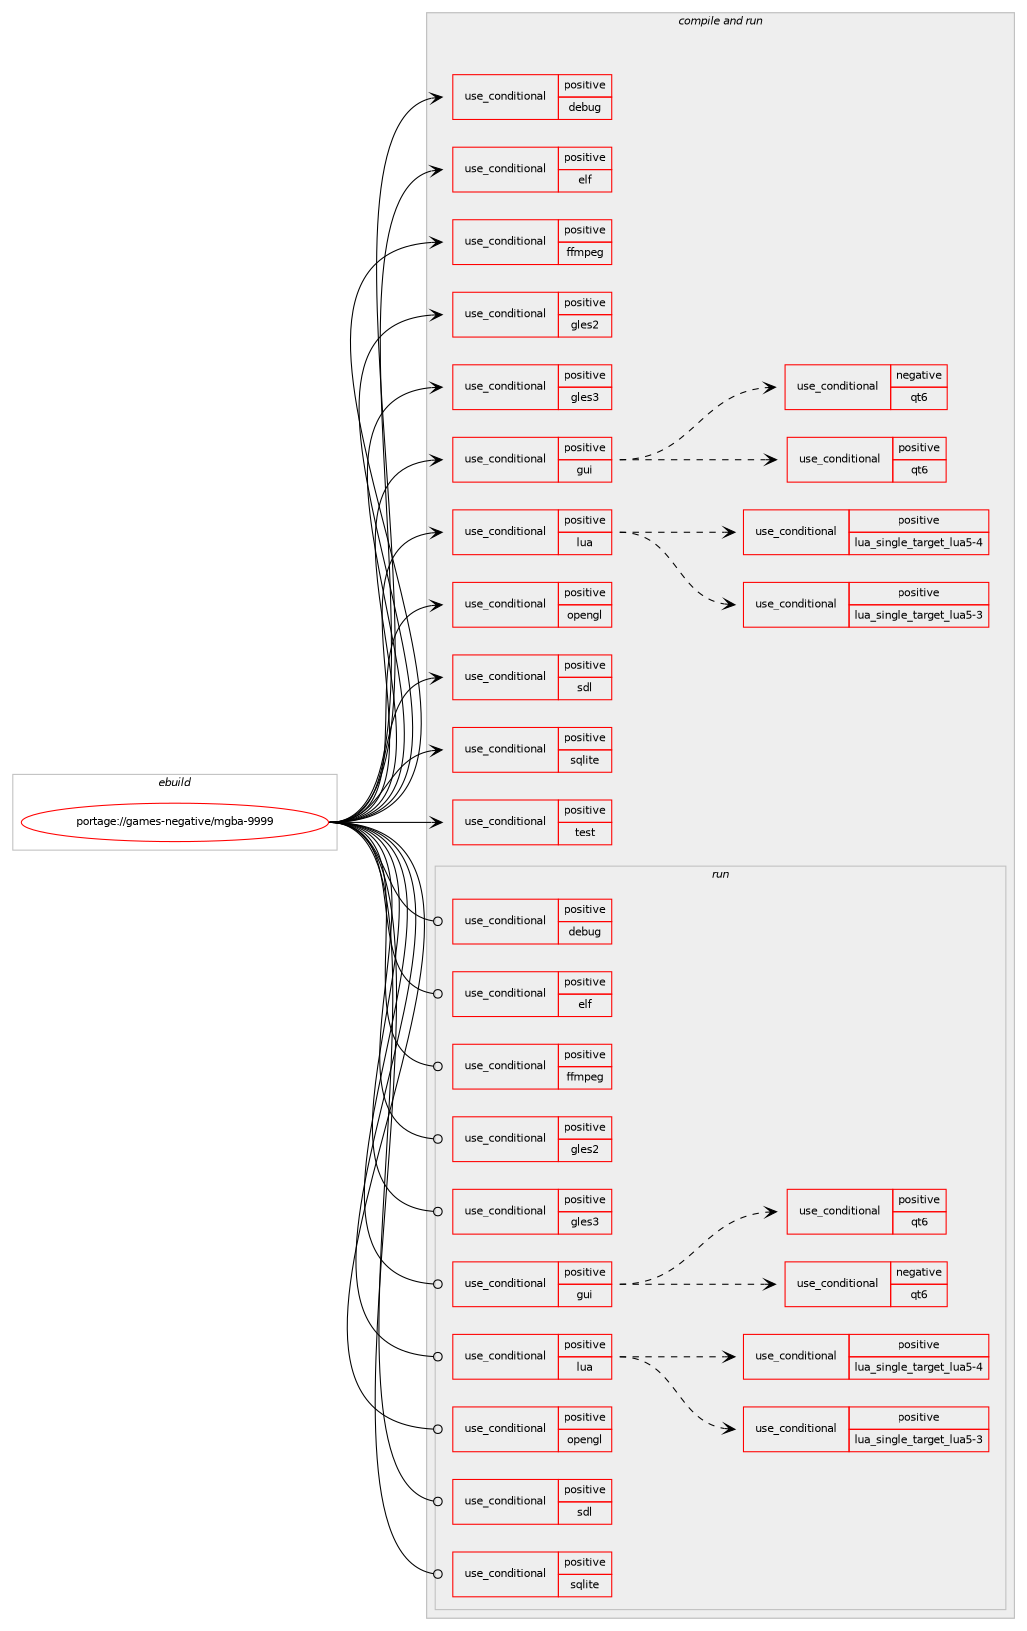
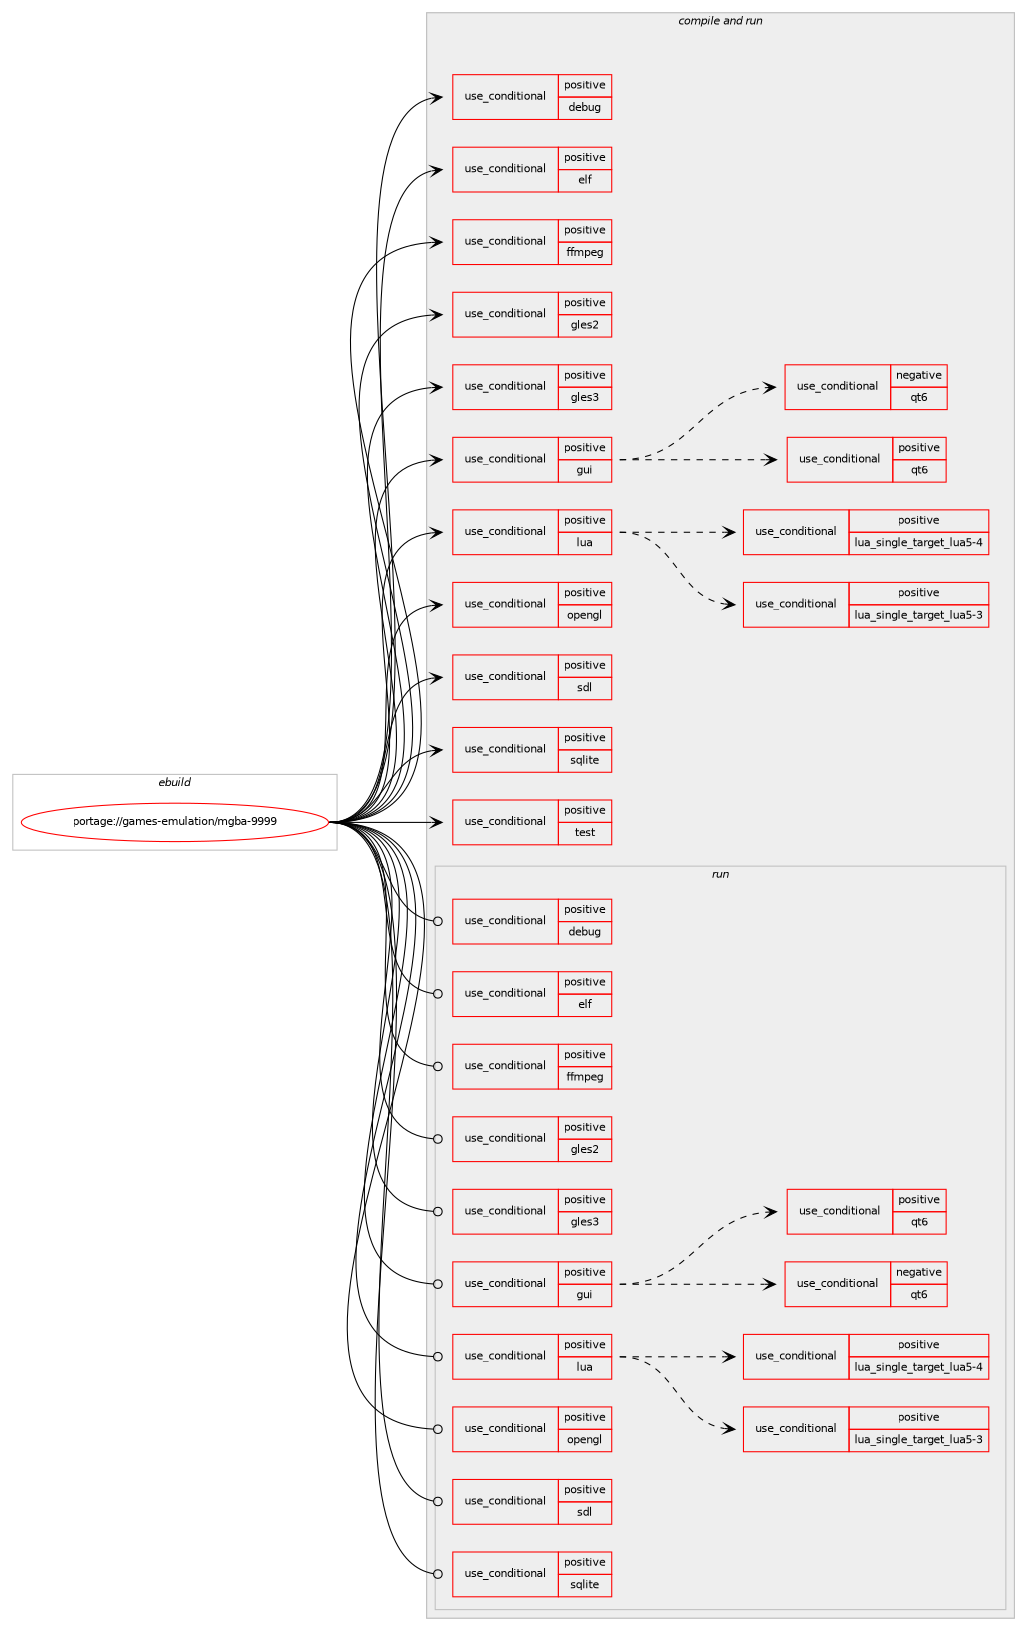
  digraph {
    compound=true
    concentrate=true
    fontname=Helvetica
    fontsize=10
    newrank=true
    rankdir=LR
    ranksep=1.5
    node [color=red fontname=Helvetica fontsize=10 shape=none]
    edge [arrowhead=vee headport=w style=solid tailport=e weight=20]
-   n1 [label="portage://games-negative/mgba-9999" width=4 shape=""]
+   n1 [label="portage://games-emulation/mgba-9999" width=4 shape=""]
    n2 [label=<<TABLE BORDER="0" CELLBORDER="1" CELLSPACING="0" CELLPADDING="4"><TR><TD ROWSPAN="3" CELLPADDING="10">use_conditional</TD></TR><TR><TD>positive</TD></TR><TR><TD>debug</TD></TR></TABLE>>]
    n3 [label=<<TABLE BORDER="0" CELLBORDER="1" CELLSPACING="0" CELLPADDING="4"><TR><TD ROWSPAN="3" CELLPADDING="10">use_conditional</TD></TR><TR><TD>positive</TD></TR><TR><TD>elf</TD></TR></TABLE>>]
    n4 [label=<<TABLE BORDER="0" CELLBORDER="1" CELLSPACING="0" CELLPADDING="4"><TR><TD ROWSPAN="3" CELLPADDING="10">use_conditional</TD></TR><TR><TD>positive</TD></TR><TR><TD>ffmpeg</TD></TR></TABLE>>]
    n5 [label=<<TABLE BORDER="0" CELLBORDER="1" CELLSPACING="0" CELLPADDING="4"><TR><TD ROWSPAN="3" CELLPADDING="10">use_conditional</TD></TR><TR><TD>positive</TD></TR><TR><TD>gles2</TD></TR></TABLE>>]
    n6 [label=<<TABLE BORDER="0" CELLBORDER="1" CELLSPACING="0" CELLPADDING="4"><TR><TD ROWSPAN="3" CELLPADDING="10">use_conditional</TD></TR><TR><TD>positive</TD></TR><TR><TD>gles3</TD></TR></TABLE>>]
    n7 [label=<<TABLE BORDER="0" CELLBORDER="1" CELLSPACING="0" CELLPADDING="4"><TR><TD ROWSPAN="3" CELLPADDING="10">use_conditional</TD></TR><TR><TD>positive</TD></TR><TR><TD>qt6</TD></TR></TABLE>>]
    n8 [label=<<TABLE BORDER="0" CELLBORDER="1" CELLSPACING="0" CELLPADDING="4"><TR><TD ROWSPAN="3" CELLPADDING="10">use_conditional</TD></TR><TR><TD>negative</TD></TR><TR><TD>qt6</TD></TR></TABLE>>]
    n9 [label=<<TABLE BORDER="0" CELLBORDER="1" CELLSPACING="0" CELLPADDING="4"><TR><TD ROWSPAN="3" CELLPADDING="10">use_conditional</TD></TR><TR><TD>positive</TD></TR><TR><TD>gui</TD></TR></TABLE>>]
    n10 [label=<<TABLE BORDER="0" CELLBORDER="1" CELLSPACING="0" CELLPADDING="4"><TR><TD ROWSPAN="3" CELLPADDING="10">use_conditional</TD></TR><TR><TD>positive</TD></TR><TR><TD>lua_single_target_lua5-3</TD></TR></TABLE>>]
    n11 [label=<<TABLE BORDER="0" CELLBORDER="1" CELLSPACING="0" CELLPADDING="4"><TR><TD ROWSPAN="3" CELLPADDING="10">use_conditional</TD></TR><TR><TD>positive</TD></TR><TR><TD>lua_single_target_lua5-4</TD></TR></TABLE>>]
    n12 [label=<<TABLE BORDER="0" CELLBORDER="1" CELLSPACING="0" CELLPADDING="4"><TR><TD ROWSPAN="3" CELLPADDING="10">use_conditional</TD></TR><TR><TD>positive</TD></TR><TR><TD>lua</TD></TR></TABLE>>]
    n13 [label=<<TABLE BORDER="0" CELLBORDER="1" CELLSPACING="0" CELLPADDING="4"><TR><TD ROWSPAN="3" CELLPADDING="10">use_conditional</TD></TR><TR><TD>positive</TD></TR><TR><TD>opengl</TD></TR></TABLE>>]
    n14 [label=<<TABLE BORDER="0" CELLBORDER="1" CELLSPACING="0" CELLPADDING="4"><TR><TD ROWSPAN="3" CELLPADDING="10">use_conditional</TD></TR><TR><TD>positive</TD></TR><TR><TD>sdl</TD></TR></TABLE>>]
    n15 [label=<<TABLE BORDER="0" CELLBORDER="1" CELLSPACING="0" CELLPADDING="4"><TR><TD ROWSPAN="3" CELLPADDING="10">use_conditional</TD></TR><TR><TD>positive</TD></TR><TR><TD>sqlite</TD></TR></TABLE>>]
    n16 [label=<<TABLE BORDER="0" CELLBORDER="1" CELLSPACING="0" CELLPADDING="4"><TR><TD ROWSPAN="3" CELLPADDING="10">use_conditional</TD></TR><TR><TD>positive</TD></TR><TR><TD>test</TD></TR></TABLE>>]
    n17 [label=<<TABLE BORDER="0" CELLBORDER="1" CELLSPACING="0" CELLPADDING="4"><TR><TD ROWSPAN="3" CELLPADDING="10">use_conditional</TD></TR><TR><TD>positive</TD></TR><TR><TD>debug</TD></TR></TABLE>>]
    n18 [label=<<TABLE BORDER="0" CELLBORDER="1" CELLSPACING="0" CELLPADDING="4"><TR><TD ROWSPAN="3" CELLPADDING="10">use_conditional</TD></TR><TR><TD>positive</TD></TR><TR><TD>elf</TD></TR></TABLE>>]
    n19 [label=<<TABLE BORDER="0" CELLBORDER="1" CELLSPACING="0" CELLPADDING="4"><TR><TD ROWSPAN="3" CELLPADDING="10">use_conditional</TD></TR><TR><TD>positive</TD></TR><TR><TD>ffmpeg</TD></TR></TABLE>>]
    n20 [label=<<TABLE BORDER="0" CELLBORDER="1" CELLSPACING="0" CELLPADDING="4"><TR><TD ROWSPAN="3" CELLPADDING="10">use_conditional</TD></TR><TR><TD>positive</TD></TR><TR><TD>gles2</TD></TR></TABLE>>]
    n21 [label=<<TABLE BORDER="0" CELLBORDER="1" CELLSPACING="0" CELLPADDING="4"><TR><TD ROWSPAN="3" CELLPADDING="10">use_conditional</TD></TR><TR><TD>positive</TD></TR><TR><TD>gles3</TD></TR></TABLE>>]
    n22 [label=<<TABLE BORDER="0" CELLBORDER="1" CELLSPACING="0" CELLPADDING="4"><TR><TD ROWSPAN="3" CELLPADDING="10">use_conditional</TD></TR><TR><TD>negative</TD></TR><TR><TD>qt6</TD></TR></TABLE>>]
    n23 [label=<<TABLE BORDER="0" CELLBORDER="1" CELLSPACING="0" CELLPADDING="4"><TR><TD ROWSPAN="3" CELLPADDING="10">use_conditional</TD></TR><TR><TD>positive</TD></TR><TR><TD>qt6</TD></TR></TABLE>>]
    n24 [label=<<TABLE BORDER="0" CELLBORDER="1" CELLSPACING="0" CELLPADDING="4"><TR><TD ROWSPAN="3" CELLPADDING="10">use_conditional</TD></TR><TR><TD>positive</TD></TR><TR><TD>gui</TD></TR></TABLE>>]
    n25 [label=<<TABLE BORDER="0" CELLBORDER="1" CELLSPACING="0" CELLPADDING="4"><TR><TD ROWSPAN="3" CELLPADDING="10">use_conditional</TD></TR><TR><TD>positive</TD></TR><TR><TD>lua_single_target_lua5-3</TD></TR></TABLE>>]
    n26 [label=<<TABLE BORDER="0" CELLBORDER="1" CELLSPACING="0" CELLPADDING="4"><TR><TD ROWSPAN="3" CELLPADDING="10">use_conditional</TD></TR><TR><TD>positive</TD></TR><TR><TD>lua_single_target_lua5-4</TD></TR></TABLE>>]
    n27 [label=<<TABLE BORDER="0" CELLBORDER="1" CELLSPACING="0" CELLPADDING="4"><TR><TD ROWSPAN="3" CELLPADDING="10">use_conditional</TD></TR><TR><TD>positive</TD></TR><TR><TD>lua</TD></TR></TABLE>>]
    n28 [label=<<TABLE BORDER="0" CELLBORDER="1" CELLSPACING="0" CELLPADDING="4"><TR><TD ROWSPAN="3" CELLPADDING="10">use_conditional</TD></TR><TR><TD>positive</TD></TR><TR><TD>opengl</TD></TR></TABLE>>]
    n29 [label=<<TABLE BORDER="0" CELLBORDER="1" CELLSPACING="0" CELLPADDING="4"><TR><TD ROWSPAN="3" CELLPADDING="10">use_conditional</TD></TR><TR><TD>positive</TD></TR><TR><TD>sdl</TD></TR></TABLE>>]
    n30 [label=<<TABLE BORDER="0" CELLBORDER="1" CELLSPACING="0" CELLPADDING="4"><TR><TD ROWSPAN="3" CELLPADDING="10">use_conditional</TD></TR><TR><TD>positive</TD></TR><TR><TD>sqlite</TD></TR></TABLE>>]
    subgraph cluster_1 {
      color=gray
      label=<<i>ebuild</i>>
      rank=same
      n1
    }
    subgraph cluster_2 {
      color=gray
      label=<<i>dependencies</i>>
      subgraph cluster_3 {
        color=gray
        fillcolor="#eeeeee"
        label=<<i>compile</i>>
        style=filled
        subgraph sub_4 {
          color=gray
          fillcolor="#eeeeee"
          label=<<i>compile</i>>
          style=filled
          n2
        }
        subgraph sub_5 {
          color=gray
          fillcolor="#eeeeee"
          label=<<i>compile</i>>
          style=filled
          n3
        }
        subgraph sub_6 {
          color=gray
          fillcolor="#eeeeee"
          label=<<i>compile</i>>
          style=filled
          n4
        }
        subgraph sub_7 {
          color=gray
          fillcolor="#eeeeee"
          label=<<i>compile</i>>
          style=filled
          n5
        }
        subgraph sub_8 {
          color=gray
          fillcolor="#eeeeee"
          label=<<i>compile</i>>
          style=filled
          n6
        }
        subgraph sub_9 {
          color=gray
          fillcolor="#eeeeee"
          label=<<i>compile</i>>
          style=filled
          n9
          subgraph sub_10 {
            color=gray
            fillcolor="#eeeeee"
            label=<<i>compile</i>>
            style=filled
            n7
          }
          subgraph sub_11 {
            color=gray
            fillcolor="#eeeeee"
            label=<<i>compile</i>>
            style=filled
            n8
          }
        }
        subgraph sub_12 {
          color=gray
          fillcolor="#eeeeee"
          label=<<i>compile</i>>
          style=filled
          n12
          subgraph sub_13 {
            color=gray
            fillcolor="#eeeeee"
            label=<<i>compile</i>>
            style=filled
            n10
          }
          subgraph sub_14 {
            color=gray
            fillcolor="#eeeeee"
            label=<<i>compile</i>>
            style=filled
            n11
          }
        }
        subgraph sub_15 {
          color=gray
          fillcolor="#eeeeee"
          label=<<i>compile</i>>
          style=filled
          n13
        }
        subgraph sub_16 {
          color=gray
          fillcolor="#eeeeee"
          label=<<i>compile</i>>
          style=filled
          n14
        }
        subgraph sub_17 {
          color=gray
          fillcolor="#eeeeee"
          label=<<i>compile</i>>
          style=filled
          n15
        }
        subgraph sub_18 {
          color=gray
          fillcolor="#eeeeee"
          label=<<i>compile</i>>
          style=filled
          n16
        }
      }
      subgraph cluster_19 {
        color=gray
        fillcolor="#eeeeee"
        label=<<i>compile and run</i>>
        style=filled
      }
      subgraph cluster_20 {
        color=gray
        fillcolor="#eeeeee"
        label=<<i>run</i>>
        style=filled
        subgraph sub_21 {
          color=gray
          fillcolor="#eeeeee"
          label=<<i>run</i>>
          style=filled
          n17
        }
        subgraph sub_22 {
          color=gray
          fillcolor="#eeeeee"
          label=<<i>run</i>>
          style=filled
          n18
        }
        subgraph sub_23 {
          color=gray
          fillcolor="#eeeeee"
          label=<<i>run</i>>
          style=filled
          n19
        }
        subgraph sub_24 {
          color=gray
          fillcolor="#eeeeee"
          label=<<i>run</i>>
          style=filled
          n20
        }
        subgraph sub_25 {
          color=gray
          fillcolor="#eeeeee"
          label=<<i>run</i>>
          style=filled
          n21
        }
        subgraph sub_26 {
          color=gray
          fillcolor="#eeeeee"
          label=<<i>run</i>>
          style=filled
          n24
          subgraph sub_27 {
            color=gray
            fillcolor="#eeeeee"
            label=<<i>run</i>>
            style=filled
            n22
          }
          subgraph sub_28 {
            color=gray
            fillcolor="#eeeeee"
            label=<<i>run</i>>
            style=filled
            n23
          }
        }
        subgraph sub_29 {
          color=gray
          fillcolor="#eeeeee"
          label=<<i>run</i>>
          style=filled
          n27
          subgraph sub_30 {
            color=gray
            fillcolor="#eeeeee"
            label=<<i>run</i>>
            style=filled
            n25
          }
          subgraph sub_31 {
            color=gray
            fillcolor="#eeeeee"
            label=<<i>run</i>>
            style=filled
            n26
          }
        }
        subgraph sub_32 {
          color=gray
          fillcolor="#eeeeee"
          label=<<i>run</i>>
          style=filled
          n28
        }
        subgraph sub_33 {
          color=gray
          fillcolor="#eeeeee"
          label=<<i>run</i>>
          style=filled
          n29
        }
        subgraph sub_34 {
          color=gray
          fillcolor="#eeeeee"
          label=<<i>run</i>>
          style=filled
          n30
        }
      }
    }
    subgraph cluster_35 {
      color=gray
      label=<<i>candidates</i>>
      rank=same
    }
    n1 -> n2
    n1 -> n3
    n1 -> n4
    n1 -> n5
    n1 -> n6
    n1 -> n9
    n1 -> n12
    n1 -> n13
    n1 -> n14
    n1 -> n15
    n1 -> n16
    n1 -> n17 [arrowhead=odot]
    n1 -> n18 [arrowhead=odot]
    n1 -> n19 [arrowhead=odot]
    n1 -> n20 [arrowhead=odot]
    n1 -> n21 [arrowhead=odot]
    n1 -> n24 [arrowhead=odot]
    n1 -> n27 [arrowhead=odot]
    n1 -> n28 [arrowhead=odot]
    n1 -> n29 [arrowhead=odot]
    n1 -> n30 [arrowhead=odot]
    n9 -> n7 [style=dashed]
    n9 -> n8 [style=dashed]
    n12 -> n10 [style=dashed]
    n12 -> n11 [style=dashed]
    n24 -> n22 [style=dashed]
    n24 -> n23 [style=dashed]
    n27 -> n25 [style=dashed]
    n27 -> n26 [style=dashed]
  }
